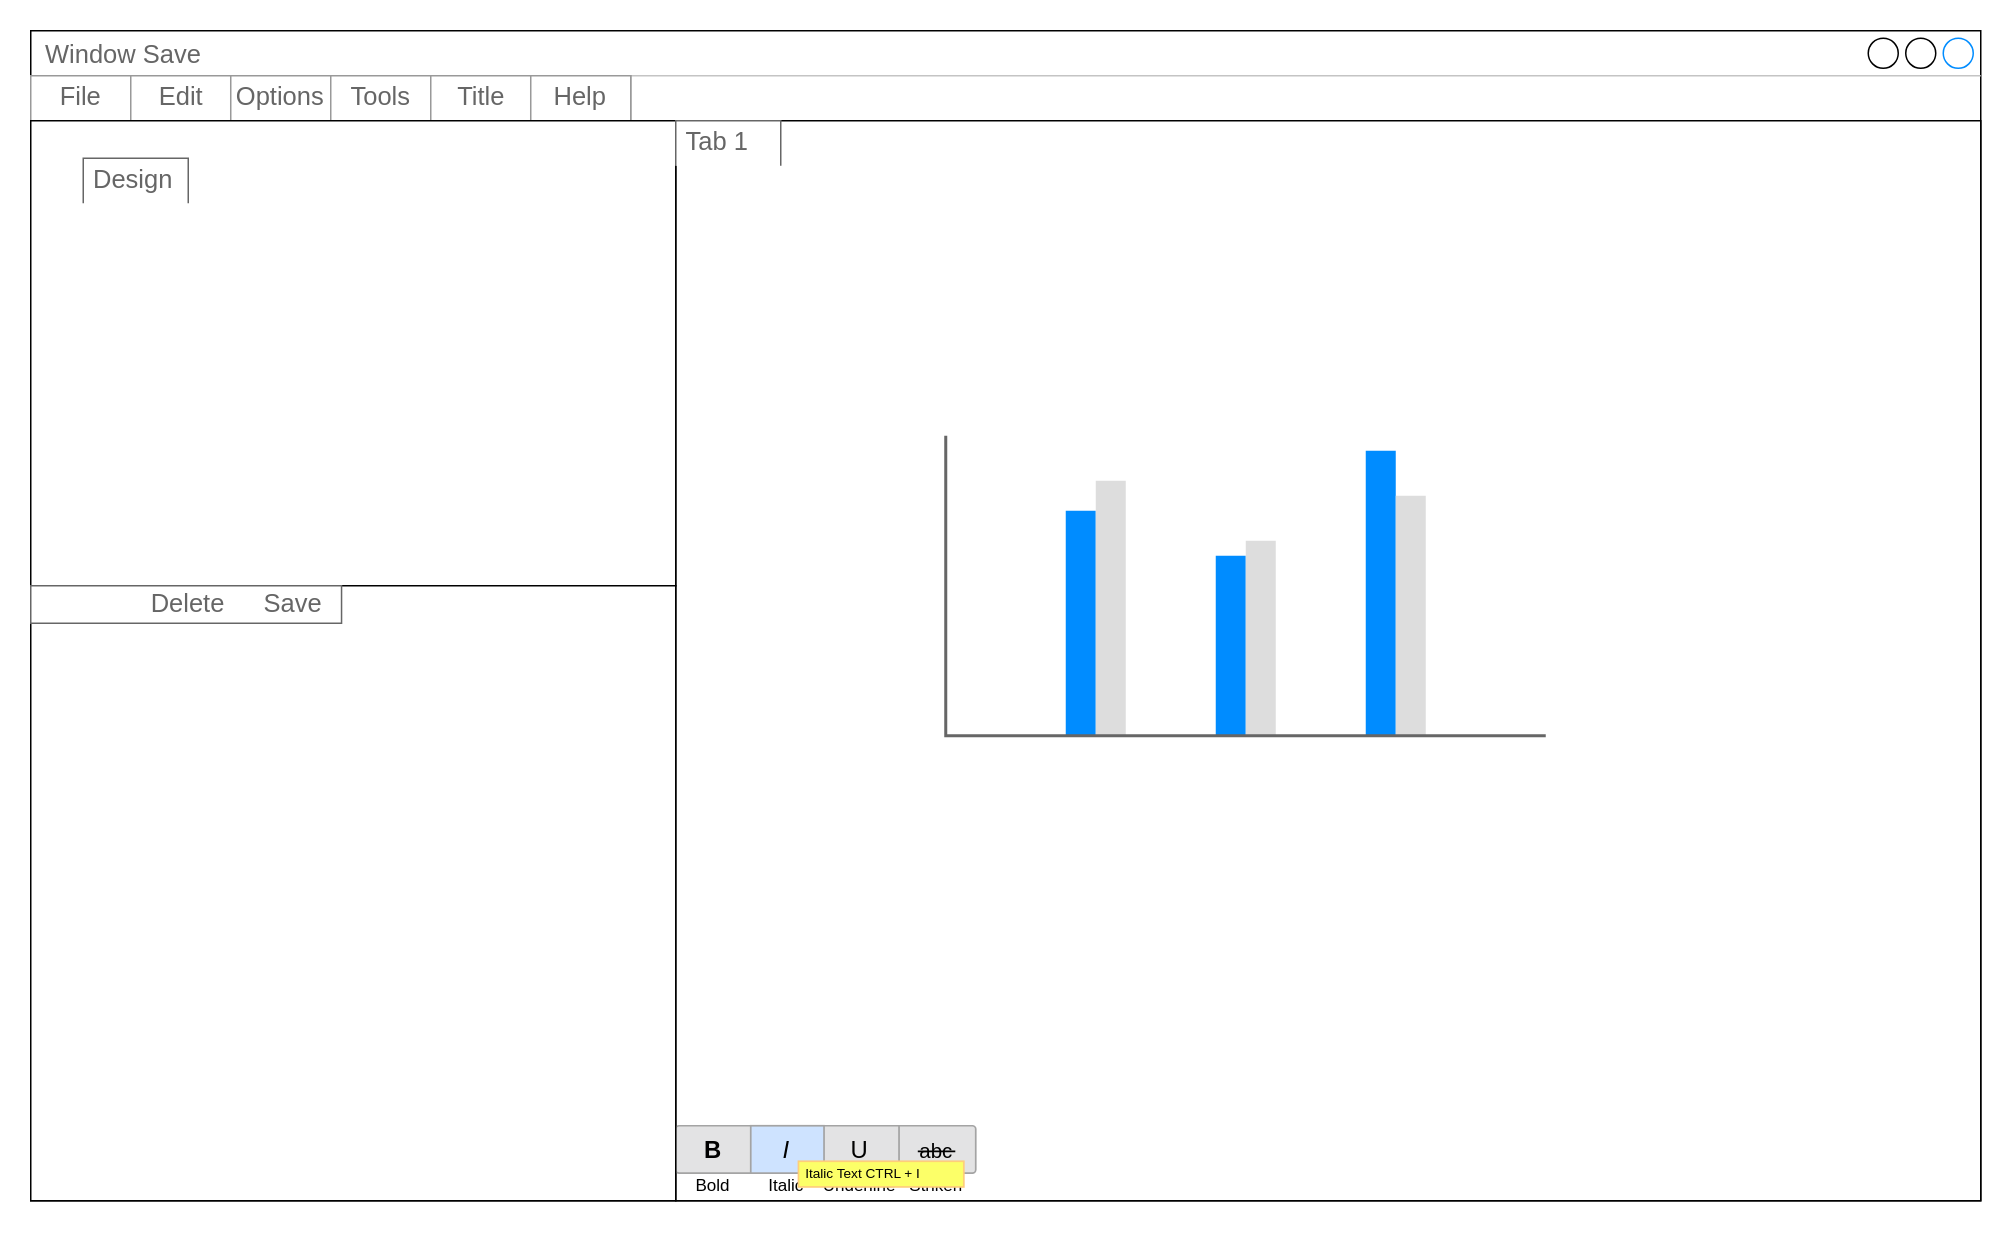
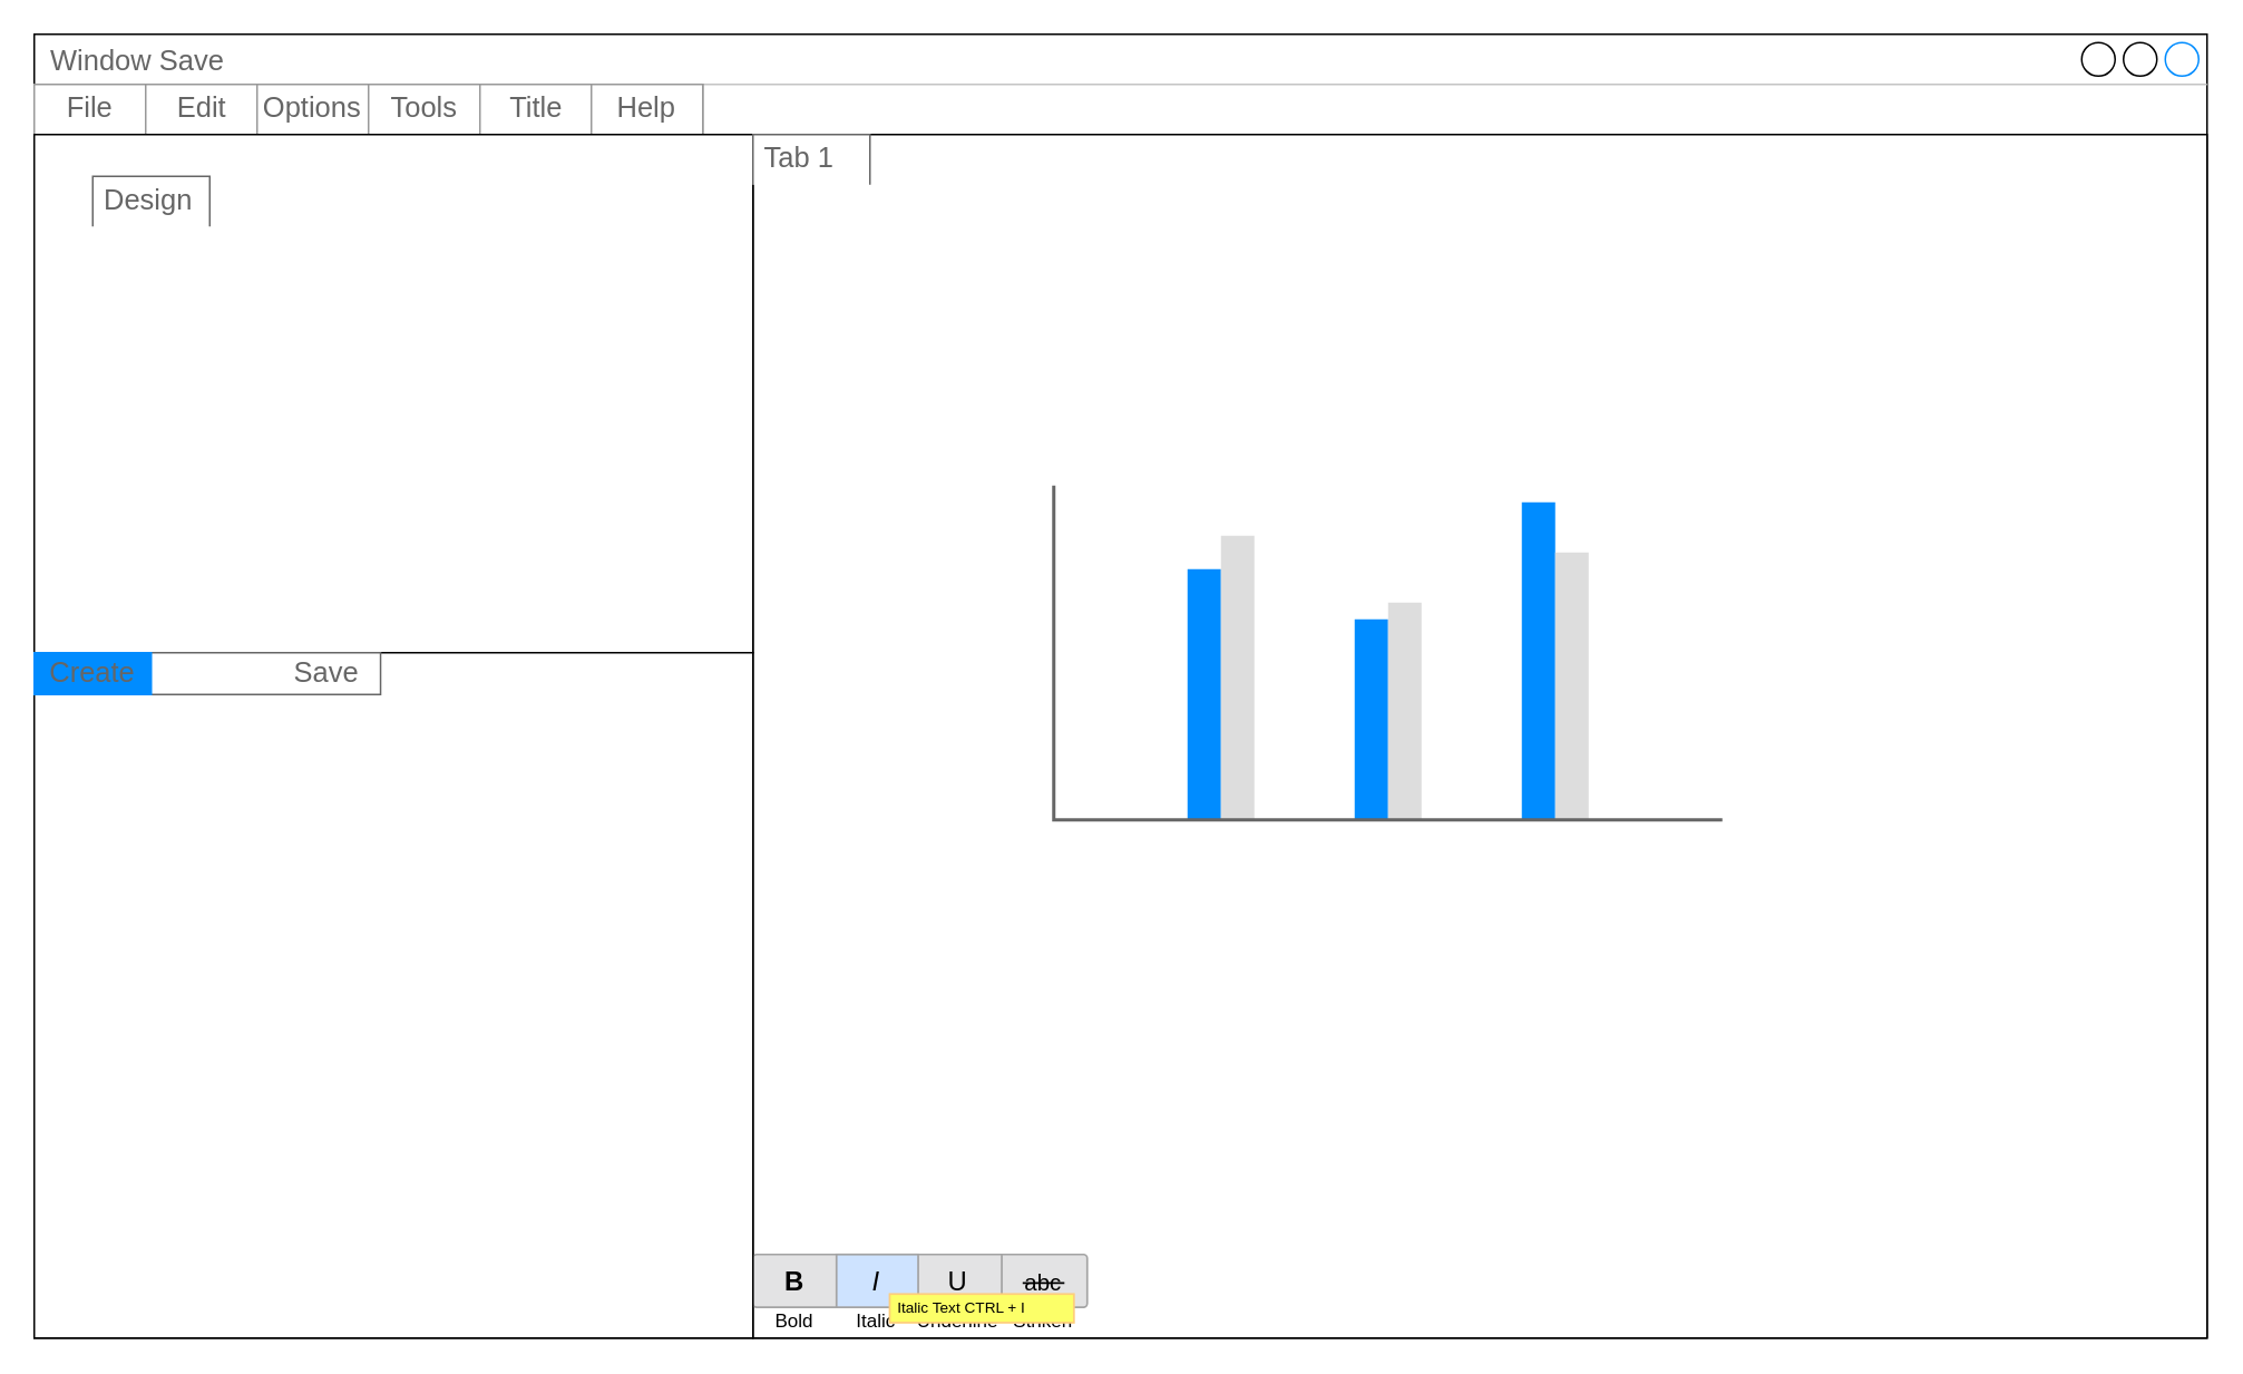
  <mxCell id="0" />
  <mxCell id="1" parent="0" />
  <mxCell id="2" value="" style="group;movable=1;resizable=1;rotatable=1;deletable=1;editable=1;locked=0;connectable=1;" parent="1" vertex="1" connectable="0"><mxGeometry x="20" y="20" width="1300" height="780" as="geometry" /></mxCell>
  <mxCell id="3" value="Window Save" style="strokeWidth=1;shadow=0;dashed=0;align=center;html=1;shape=mxgraph.mockup.containers.window;align=left;verticalAlign=top;spacingLeft=8;strokeColor2=#008cff;strokeColor3=#c4c4c4;fontColor=#666666;mainText=;fontSize=17;labelBackgroundColor=none;whiteSpace=wrap;movable=1;resizable=1;rotatable=1;deletable=1;editable=1;locked=0;connectable=1;" parent="2" vertex="1"><mxGeometry width="1300" height="780" as="geometry" /></mxCell>
  <mxCell id="4" value="" style="rounded=0;whiteSpace=wrap;html=1;movable=1;resizable=1;rotatable=1;deletable=1;editable=1;locked=0;connectable=1;" parent="2" vertex="1"><mxGeometry x="430" y="60" width="870" height="720" as="geometry" /></mxCell>
  <mxCell id="5" value="" style="verticalLabelPosition=bottom;shadow=0;dashed=0;align=center;html=1;verticalAlign=top;strokeWidth=1;shape=mxgraph.mockup.graphics.columnChart;strokeColor=none;strokeColor2=none;strokeColor3=#666666;fillColor2=#008cff;fillColor3=#dddddd;movable=1;resizable=1;rotatable=1;deletable=1;editable=1;locked=0;connectable=1;" parent="2" vertex="1"><mxGeometry x="610" y="270" width="400" height="200" as="geometry" /></mxCell>
  <mxCell id="6" value="" style="strokeWidth=1;shadow=0;dashed=0;align=center;html=1;shape=mxgraph.mockup.forms.rrect;rSize=0;strokeColor=#999999;movable=1;resizable=1;rotatable=1;deletable=1;editable=1;locked=0;connectable=1;" parent="2" vertex="1"><mxGeometry y="30" width="400" height="30" as="geometry" /></mxCell>
  <mxCell id="7" value="File" style="strokeColor=inherit;fillColor=inherit;gradientColor=inherit;strokeWidth=1;shadow=0;dashed=0;align=center;html=1;shape=mxgraph.mockup.forms.rrect;rSize=0;fontSize=17;fontColor=#666666;whiteSpace=wrap;movable=1;resizable=1;rotatable=1;deletable=1;editable=1;locked=0;connectable=1;" parent="6" vertex="1"><mxGeometry width="66.667" height="30" as="geometry" /></mxCell>
  <mxCell id="8" value="Edit" style="strokeColor=inherit;fillColor=inherit;gradientColor=inherit;strokeWidth=1;shadow=0;dashed=0;align=center;html=1;shape=mxgraph.mockup.forms.rrect;rSize=0;fontSize=17;fontColor=#666666;whiteSpace=wrap;movable=1;resizable=1;rotatable=1;deletable=1;editable=1;locked=0;connectable=1;" parent="6" vertex="1"><mxGeometry x="66.667" width="66.667" height="30" as="geometry" /></mxCell>
  <mxCell id="9" value="Options" style="strokeColor=inherit;fillColor=inherit;gradientColor=inherit;strokeWidth=1;shadow=0;dashed=0;align=center;html=1;shape=mxgraph.mockup.forms.rrect;rSize=0;fontSize=17;fontColor=#666666;whiteSpace=wrap;movable=1;resizable=1;rotatable=1;deletable=1;editable=1;locked=0;connectable=1;" parent="6" vertex="1"><mxGeometry x="133.333" width="66.667" height="30" as="geometry" /></mxCell>
  <mxCell id="10" value="Tools" style="strokeColor=inherit;fillColor=inherit;gradientColor=inherit;strokeWidth=1;shadow=0;dashed=0;align=center;html=1;shape=mxgraph.mockup.forms.rrect;rSize=0;fontSize=17;fontColor=#666666;whiteSpace=wrap;movable=1;resizable=1;rotatable=1;deletable=1;editable=1;locked=0;connectable=1;" parent="6" vertex="1"><mxGeometry x="200.0" width="66.667" height="30" as="geometry" /></mxCell>
  <mxCell id="11" value="Title" style="strokeColor=inherit;fillColor=inherit;gradientColor=inherit;strokeWidth=1;shadow=0;dashed=0;align=center;html=1;shape=mxgraph.mockup.forms.rrect;rSize=0;fontSize=17;fontColor=#666666;whiteSpace=wrap;movable=1;resizable=1;rotatable=1;deletable=1;editable=1;locked=0;connectable=1;" parent="6" vertex="1"><mxGeometry x="266.667" width="66.667" height="30" as="geometry" /></mxCell>
  <mxCell id="12" value="Help" style="strokeColor=inherit;fillColor=inherit;gradientColor=inherit;strokeWidth=1;shadow=0;dashed=0;align=center;html=1;shape=mxgraph.mockup.forms.rrect;rSize=0;fontSize=17;fontColor=#666666;whiteSpace=wrap;movable=1;resizable=1;rotatable=1;deletable=1;editable=1;locked=0;connectable=1;" parent="6" vertex="1"><mxGeometry x="333.333" width="66.667" height="30" as="geometry" /></mxCell>
  <mxCell id="13" value="" style="verticalLabelPosition=bottom;shadow=0;dashed=0;align=center;html=1;verticalAlign=top;strokeWidth=1;shape=mxgraph.mockup.menus_and_buttons.font_style_selector_3;fillColor=#151e15;movable=1;resizable=1;rotatable=1;deletable=1;editable=1;locked=0;connectable=1;" parent="2" vertex="1"><mxGeometry x="430" y="730" width="200" height="50" as="geometry" /></mxCell>
  <mxCell id="14" value="" style="rounded=0;whiteSpace=wrap;html=1;movable=1;resizable=1;rotatable=1;deletable=1;editable=1;locked=0;connectable=1;" parent="2" vertex="1"><mxGeometry y="60" width="430" height="310" as="geometry" /></mxCell>
  <mxCell id="15" value="" style="rounded=0;whiteSpace=wrap;html=1;movable=1;resizable=1;rotatable=1;deletable=1;editable=1;locked=0;connectable=1;" parent="2" vertex="1"><mxGeometry y="370" width="430" height="410" as="geometry" /></mxCell>
  <mxCell id="16" value="Tab 1" style="strokeWidth=1;shadow=0;dashed=0;align=center;html=1;shape=mxgraph.mockup.forms.uRect;fontSize=17;fontColor=#666666;align=left;spacingLeft=5;strokeColor=#666666;movable=1;resizable=1;rotatable=1;deletable=1;editable=1;locked=0;connectable=1;" parent="2" vertex="1"><mxGeometry x="430" y="60" width="70" height="30" as="geometry" /></mxCell>
  <mxCell id="17" value="" style="group;movable=1;resizable=1;rotatable=1;deletable=1;editable=1;locked=0;connectable=1;" parent="2" vertex="1" connectable="0"><mxGeometry y="370" width="210" height="25" as="geometry" /></mxCell>
  <mxCell id="18" value="" style="strokeWidth=1;shadow=0;dashed=0;align=center;html=1;shape=mxgraph.mockup.text.rrect;rSize=0;strokeColor=#666666;container=0;movable=1;resizable=1;rotatable=1;deletable=1;editable=1;locked=0;connectable=1;" parent="17" vertex="1"><mxGeometry width="207.2" height="25" as="geometry" /></mxCell>
- <mxCell id="19" value="&lt;font color=&quot;#666666&quot;&gt;Delete&lt;/font&gt;" style="strokeColor=inherit;fillColor=inherit;gradientColor=inherit;strokeWidth=1;shadow=0;dashed=0;align=center;html=1;shape=mxgraph.mockup.text.rrect;rSize=0;fontSize=17;fontColor=#0000ff;whiteSpace=wrap;movable=1;resizable=1;rotatable=1;deletable=1;editable=1;locked=0;connectable=1;" parent="17" vertex="1"><mxGeometry x="70" width="70" height="25" as="geometry" /></mxCell>
  <mxCell id="20" value="&lt;font color=&quot;#666666&quot;&gt;Save&lt;/font&gt;" style="strokeColor=inherit;fillColor=inherit;gradientColor=inherit;strokeWidth=1;shadow=0;dashed=0;align=center;html=1;shape=mxgraph.mockup.text.rrect;rSize=0;fontSize=17;fontColor=#0000ff;whiteSpace=wrap;movable=1;resizable=1;rotatable=1;deletable=1;editable=1;locked=0;connectable=1;" parent="17" vertex="1"><mxGeometry x="140" width="70" height="25" as="geometry" /></mxCell>
+ <mxCell id="21" value="&lt;font color=&quot;#666666&quot;&gt;Create&lt;/font&gt;" style="strokeWidth=1;shadow=0;dashed=0;align=center;html=1;shape=mxgraph.mockup.text.rrect;rSize=0;fontSize=17;fontColor=#ffffff;fillColor=#008cff;strokeColor=#008cff;whiteSpace=wrap;movable=1;resizable=1;rotatable=1;deletable=1;editable=1;locked=0;connectable=1;" parent="17" vertex="1"><mxGeometry width="70" height="25" as="geometry" /></mxCell>
  <mxCell id="22" value="Design" style="strokeWidth=1;shadow=0;dashed=0;align=center;html=1;shape=mxgraph.mockup.forms.uRect;fontSize=17;fontColor=#666666;align=left;spacingLeft=5;strokeColor=#666666;movable=1;resizable=1;rotatable=1;deletable=1;editable=1;locked=0;connectable=1;" parent="2" vertex="1"><mxGeometry x="35" y="85" width="70" height="30" as="geometry" /></mxCell>
